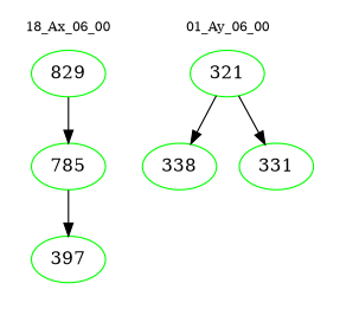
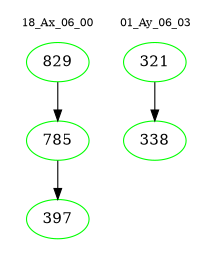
  digraph {
    node [color=green]
    edge [color=black]
    n1 [label=785]
    n2 [label=829]
    n3 [label=397]
    n4 [label=321]
    n5 [label=338]
-   n6 [label=331]
    subgraph cluster_1 {
      color=white
      fontsize=10
      label="18_Ax_06_00"
      n1
      n2
      n3
    }
    subgraph cluster_2 {
      color=white
      fontsize=10
-     label="01_Ay_06_00"
+     label="01_Ay_06_03"
      n4
      n5
-     n6
    }
    n1 -> n3
    n2 -> n1
    n4 -> n5
-   n4 -> n6
  }
